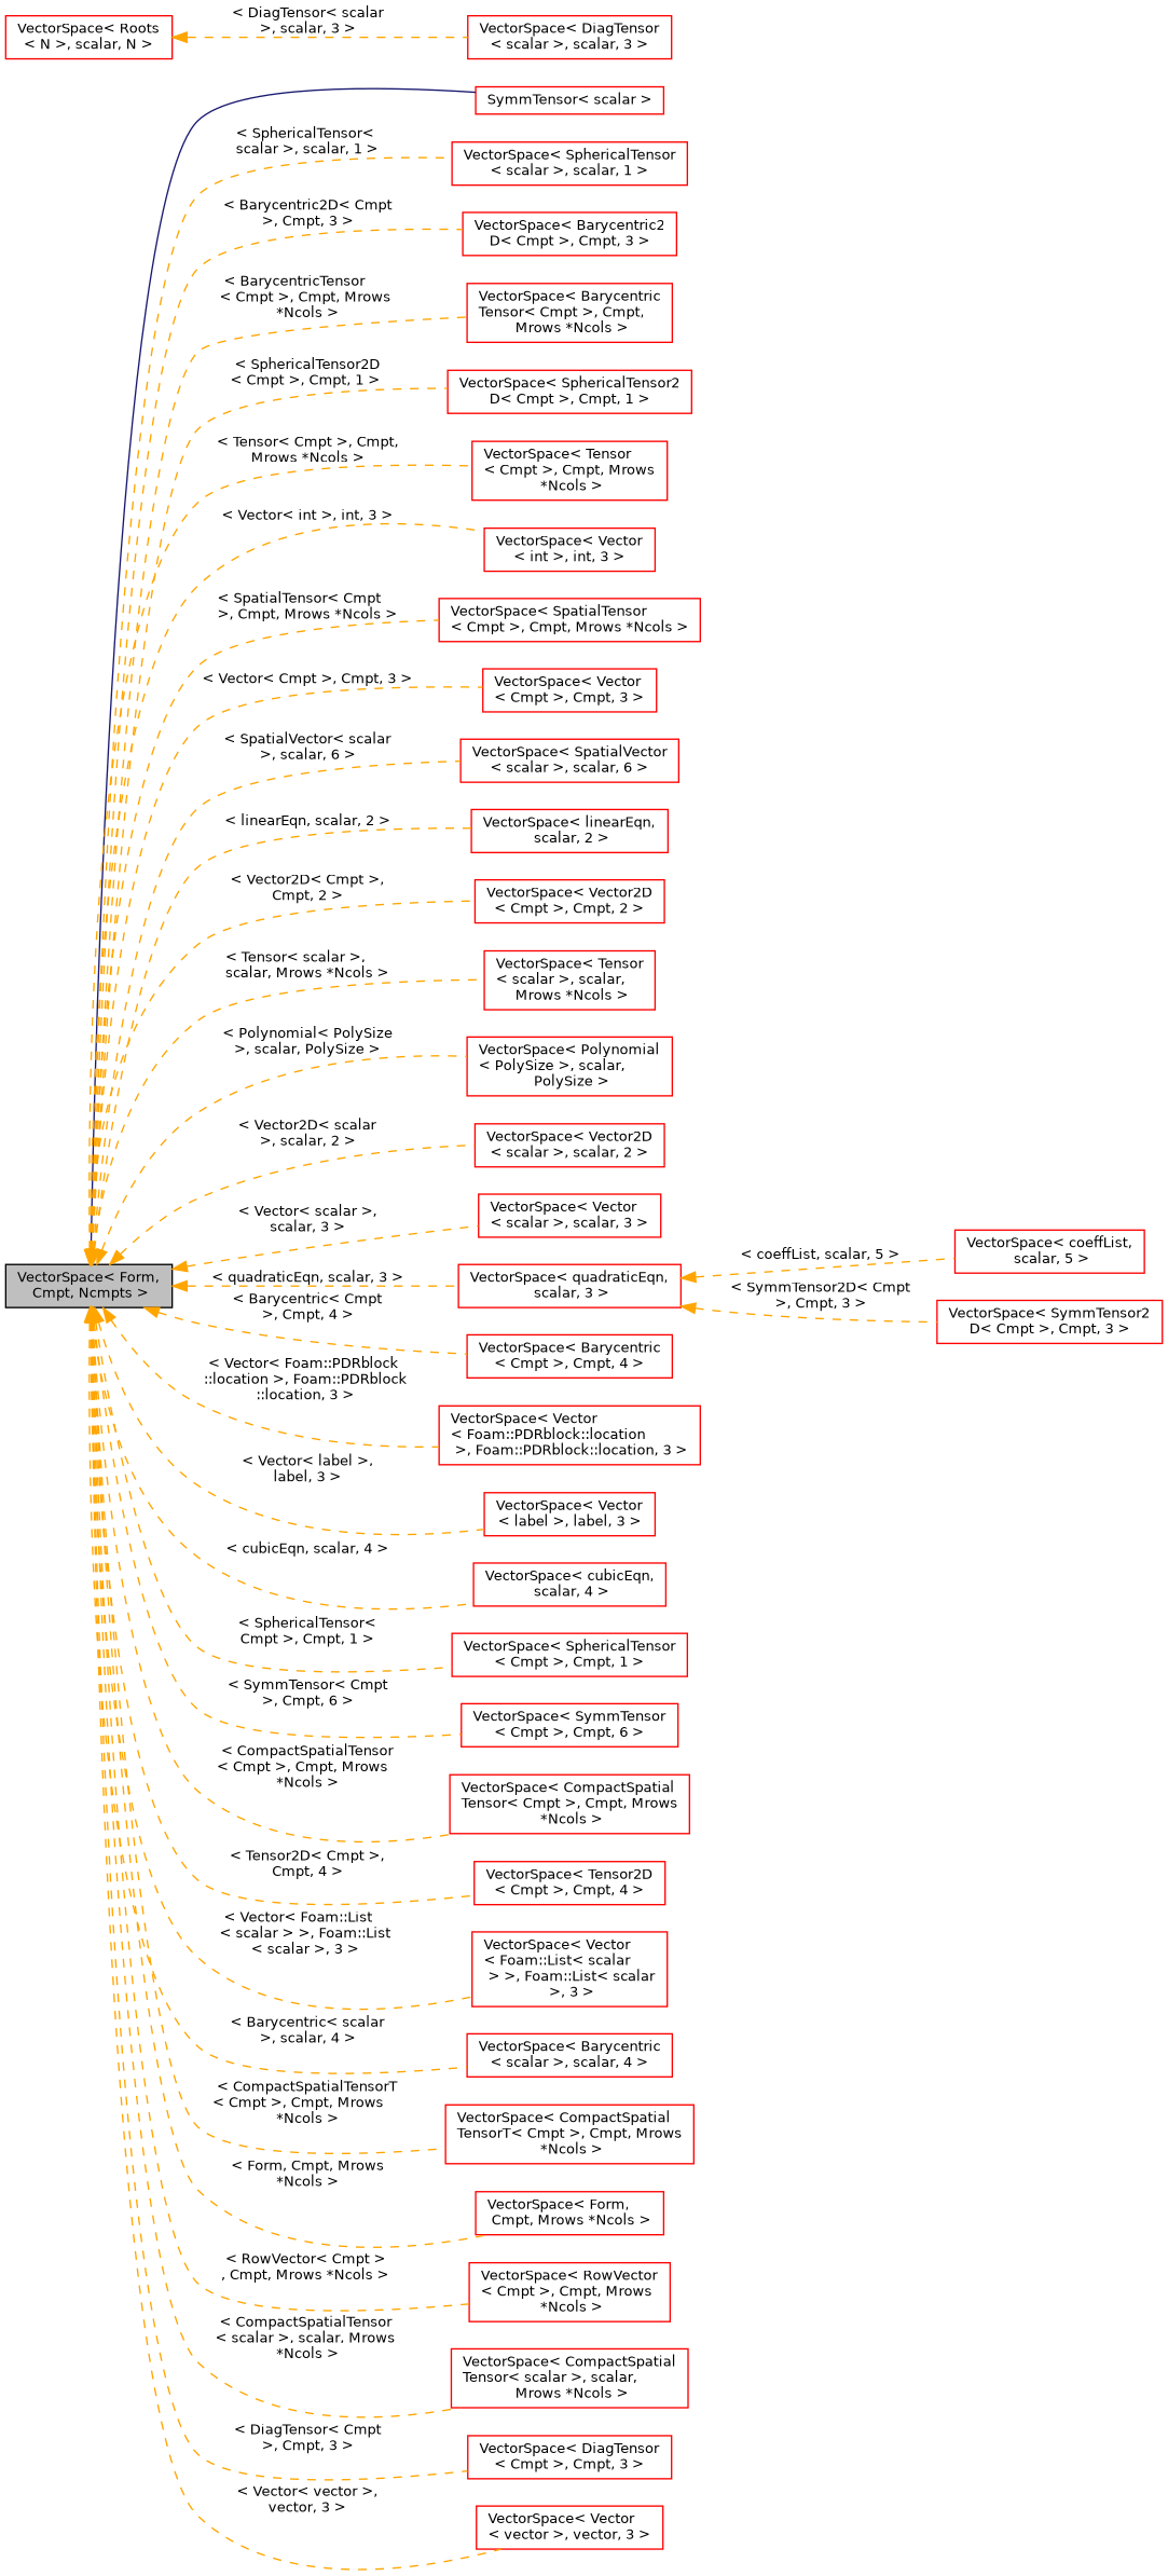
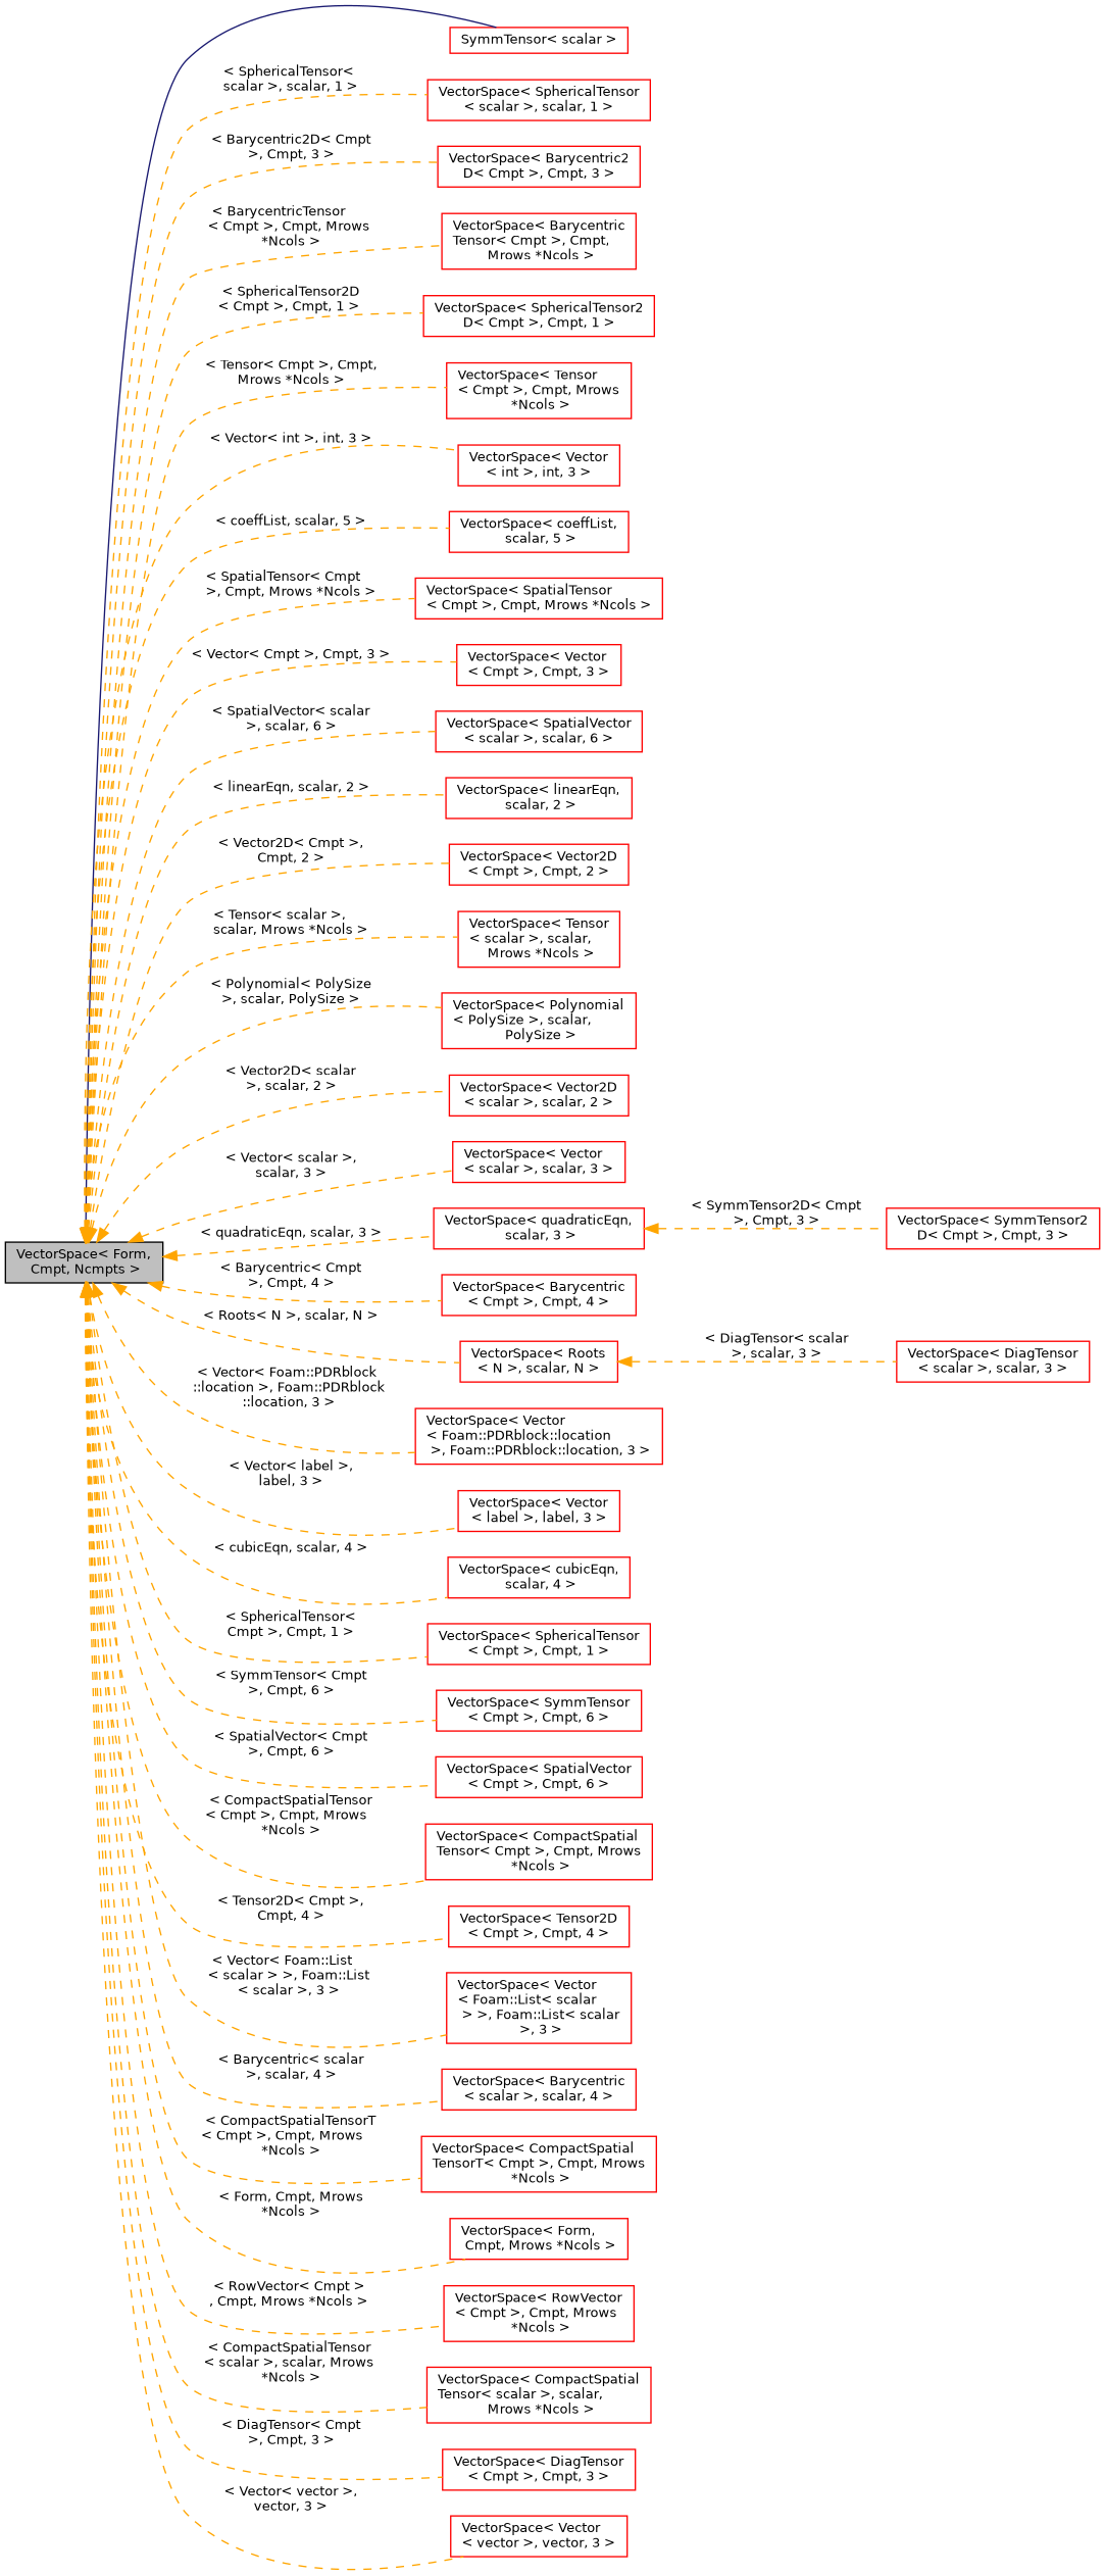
  digraph {
    rankdir=LR
    node [color=red fontname=Helvetica fontsize=10 shape=record]
    edge [color=orange dir=back fontname=Helvetica fontsize=10 labelfontname=Helvetica labelfontsize=10 style=dashed]
    n1 [color=black fillcolor=grey75 fontcolor=black height=0.2 label="VectorSpace\< Form,\l Cmpt, Ncmpts \>" style=filled width=0.4]
    n2 [height=0.2 label="SymmTensor\< scalar \>" width=0.4]
    n3 [height=0.2 label="VectorSpace\< SphericalTensor\l\< scalar \>, scalar, 1 \>" width=0.4]
    n4 [height=0.2 label="VectorSpace\< Barycentric2\lD\< Cmpt \>, Cmpt, 3 \>" width=0.4]
    n5 [height=0.2 label="VectorSpace\< Barycentric\lTensor\< Cmpt \>, Cmpt,\l Mrows *Ncols \>" width=0.4]
    n6 [height=0.2 label="VectorSpace\< SphericalTensor2\lD\< Cmpt \>, Cmpt, 1 \>" width=0.4]
    n7 [height=0.2 label="VectorSpace\< Tensor\l\< Cmpt \>, Cmpt, Mrows\l *Ncols \>" width=0.4]
    n8 [height=0.2 label="VectorSpace\< Vector\l\< int \>, int, 3 \>" width=0.4]
    n9 [height=0.2 label="VectorSpace\< coeffList,\l scalar, 5 \>" width=0.4]
    n10 [height=0.2 label="VectorSpace\< SpatialTensor\l\< Cmpt \>, Cmpt, Mrows *Ncols \>" width=0.4]
    n11 [height=0.2 label="VectorSpace\< Vector\l\< Cmpt \>, Cmpt, 3 \>" width=0.4]
    n12 [height=0.2 label="VectorSpace\< SpatialVector\l\< scalar \>, scalar, 6 \>" width=0.4]
    n13 [height=0.2 label="VectorSpace\< linearEqn,\l scalar, 2 \>" width=0.4]
    n14 [height=0.2 label="VectorSpace\< Vector2D\l\< Cmpt \>, Cmpt, 2 \>" width=0.4]
    n15 [height=0.2 label="VectorSpace\< Tensor\l\< scalar \>, scalar,\l Mrows *Ncols \>" width=0.4]
    n16 [height=0.2 label="VectorSpace\< Polynomial\l\< PolySize \>, scalar,\l PolySize \>" width=0.4]
    n17 [height=0.2 label="VectorSpace\< Vector2D\l\< scalar \>, scalar, 2 \>" width=0.4]
    n18 [height=0.2 label="VectorSpace\< Vector\l\< scalar \>, scalar, 3 \>" width=0.4]
    n19 [height=0.2 label="VectorSpace\< quadraticEqn,\l scalar, 3 \>" width=0.4]
    n20 [height=0.2 label="VectorSpace\< Barycentric\l\< Cmpt \>, Cmpt, 4 \>" width=0.4]
    n21 [height=0.2 label="VectorSpace\< Roots\l\< N \>, scalar, N \>" width=0.4]
    n22 [height=0.2 label="VectorSpace\< Vector\l\< Foam::PDRblock::location\l \>, Foam::PDRblock::location, 3 \>" width=0.4]
    n23 [height=0.2 label="VectorSpace\< Vector\l\< label \>, label, 3 \>" width=0.4]
    n24 [height=0.2 label="VectorSpace\< cubicEqn,\l scalar, 4 \>" width=0.4]
    n25 [height=0.2 label="VectorSpace\< SphericalTensor\l\< Cmpt \>, Cmpt, 1 \>" width=0.4]
    n26 [height=0.2 label="VectorSpace\< SymmTensor\l\< Cmpt \>, Cmpt, 6 \>" width=0.4]
+   n27 [height=0.2 label="VectorSpace\< SpatialVector\l\< Cmpt \>, Cmpt, 6 \>" width=0.4]
    n28 [height=0.2 label="VectorSpace\< CompactSpatial\lTensor\< Cmpt \>, Cmpt, Mrows\l *Ncols \>" width=0.4]
    n29 [height=0.2 label="VectorSpace\< Tensor2D\l\< Cmpt \>, Cmpt, 4 \>" width=0.4]
    n30 [height=0.2 label="VectorSpace\< Vector\l\< Foam::List\< scalar\l \> \>, Foam::List\< scalar\l \>, 3 \>" width=0.4]
    n31 [height=0.2 label="VectorSpace\< Barycentric\l\< scalar \>, scalar, 4 \>" width=0.4]
    n32 [height=0.2 label="VectorSpace\< CompactSpatial\lTensorT\< Cmpt \>, Cmpt, Mrows\l *Ncols \>" width=0.4]
    n33 [height=0.2 label="VectorSpace\< Form,\l Cmpt, Mrows *Ncols \>" width=0.4]
    n34 [height=0.2 label="VectorSpace\< RowVector\l\< Cmpt \>, Cmpt, Mrows\l *Ncols \>" width=0.4]
    n35 [height=0.2 label="VectorSpace\< CompactSpatial\lTensor\< scalar \>, scalar,\l Mrows *Ncols \>" width=0.4]
    n36 [height=0.2 label="VectorSpace\< DiagTensor\l\< Cmpt \>, Cmpt, 3 \>" width=0.4]
    n37 [height=0.2 label="VectorSpace\< Vector\l\< vector \>, vector, 3 \>" width=0.4]
    n38 [height=0.2 label="VectorSpace\< DiagTensor\l\< scalar \>, scalar, 3 \>" width=0.4]
    n39 [height=0.2 label="VectorSpace\< SymmTensor2\lD\< Cmpt \>, Cmpt, 3 \>" width=0.4]
    n1 -> n2 [color=midnightblue style=solid]
    n1 -> n3 [label=" \< SphericalTensor\<\l scalar \>, scalar, 1 \>"]
    n1 -> n4 [label=" \< Barycentric2D\< Cmpt\l \>, Cmpt, 3 \>"]
    n1 -> n5 [label=" \< BarycentricTensor\l\< Cmpt \>, Cmpt, Mrows\l *Ncols \>"]
    n1 -> n6 [label=" \< SphericalTensor2D\l\< Cmpt \>, Cmpt, 1 \>"]
    n1 -> n7 [label=" \< Tensor\< Cmpt \>, Cmpt,\l Mrows *Ncols \>"]
    n1 -> n8 [label=" \< Vector\< int \>, int, 3 \>"]
-   n19 -> n9 [label=" \< coeffList, scalar, 5 \>"]
+   n1 -> n9 [label=" \< coeffList, scalar, 5 \>"]
    n1 -> n10 [label=" \< SpatialTensor\< Cmpt\l \>, Cmpt, Mrows *Ncols \>"]
    n1 -> n11 [label=" \< Vector\< Cmpt \>, Cmpt, 3 \>"]
    n1 -> n12 [label=" \< SpatialVector\< scalar\l \>, scalar, 6 \>"]
    n1 -> n13 [label=" \< linearEqn, scalar, 2 \>"]
    n1 -> n14 [label=" \< Vector2D\< Cmpt \>,\l Cmpt, 2 \>"]
    n1 -> n15 [label=" \< Tensor\< scalar \>,\l scalar, Mrows *Ncols \>"]
    n1 -> n16 [label=" \< Polynomial\< PolySize\l \>, scalar, PolySize \>"]
    n1 -> n17 [label=" \< Vector2D\< scalar\l \>, scalar, 2 \>"]
    n1 -> n18 [label=" \< Vector\< scalar \>,\l scalar, 3 \>"]
    n1 -> n19 [label=" \< quadraticEqn, scalar, 3 \>"]
    n1 -> n20 [label=" \< Barycentric\< Cmpt\l \>, Cmpt, 4 \>"]
+   n1 -> n21 [label=" \< Roots\< N \>, scalar, N \>"]
    n1 -> n22 [label=" \< Vector\< Foam::PDRblock\l::location \>, Foam::PDRblock\l::location, 3 \>"]
    n1 -> n23 [label=" \< Vector\< label \>,\l label, 3 \>"]
    n1 -> n24 [label=" \< cubicEqn, scalar, 4 \>"]
    n1 -> n25 [label=" \< SphericalTensor\<\l Cmpt \>, Cmpt, 1 \>"]
    n1 -> n26 [label=" \< SymmTensor\< Cmpt\l \>, Cmpt, 6 \>"]
+   n1 -> n27 [label=" \< SpatialVector\< Cmpt\l \>, Cmpt, 6 \>"]
    n1 -> n28 [label=" \< CompactSpatialTensor\l\< Cmpt \>, Cmpt, Mrows\l *Ncols \>"]
    n1 -> n29 [label=" \< Tensor2D\< Cmpt \>,\l Cmpt, 4 \>"]
    n1 -> n30 [label=" \< Vector\< Foam::List\l\< scalar \> \>, Foam::List\l\< scalar \>, 3 \>"]
    n1 -> n31 [label=" \< Barycentric\< scalar\l \>, scalar, 4 \>"]
    n1 -> n32 [label=" \< CompactSpatialTensorT\l\< Cmpt \>, Cmpt, Mrows\l *Ncols \>"]
    n1 -> n33 [label=" \< Form, Cmpt, Mrows\l *Ncols \>"]
    n1 -> n34 [label=" \< RowVector\< Cmpt \>\l, Cmpt, Mrows *Ncols \>"]
    n1 -> n35 [label=" \< CompactSpatialTensor\l\< scalar \>, scalar, Mrows\l *Ncols \>"]
    n1 -> n36 [label=" \< DiagTensor\< Cmpt\l \>, Cmpt, 3 \>"]
    n1 -> n37 [label=" \< Vector\< vector \>,\l vector, 3 \>"]
    n19 -> n39 [label=" \< SymmTensor2D\< Cmpt\l \>, Cmpt, 3 \>"]
    n21 -> n38 [label=" \< DiagTensor\< scalar\l \>, scalar, 3 \>"]
  }
